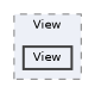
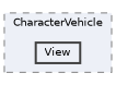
  digraph {
    compound=true
    rankdir=LR
    n1 [color=grey25 fillcolor="#edf0f7" fontname=Helvetica fontsize=10 height=0.2 label=View shape=box style="filled,bold" width=0.4]
    subgraph cluster_1 {
      bgcolor="#edf0f7"
      fontname=Helvetica
      fontsize=10
-     label=View
+     label=CharacterVehicle
      pencolor=grey50
      style="filled,dashed"
      n1
    }
  }
